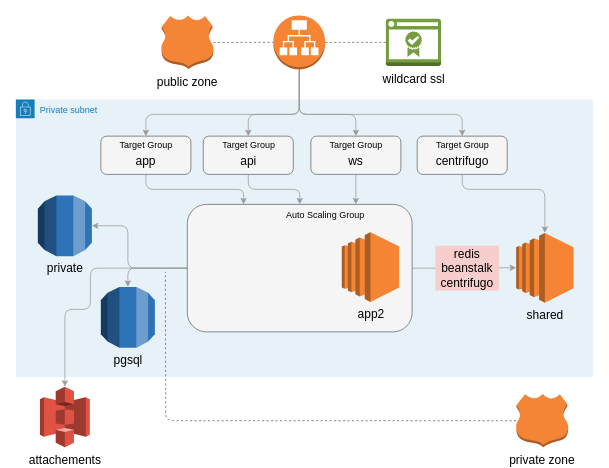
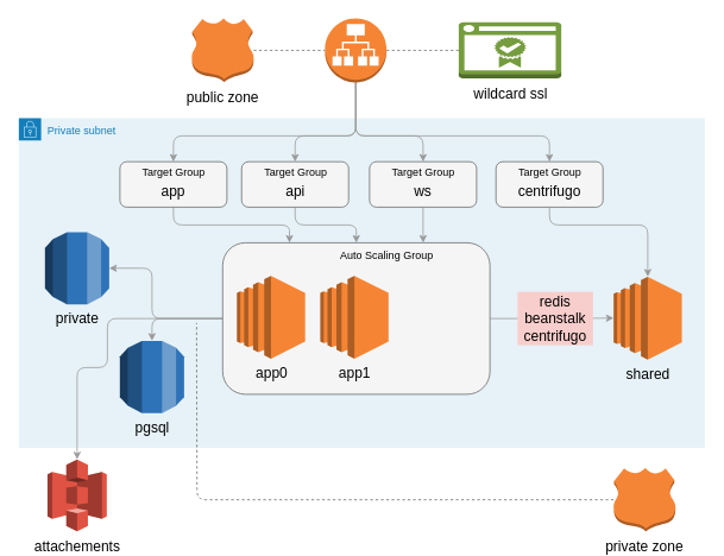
  <mxCell id="0" />
  <mxCell id="1" parent="0" />
  <mxCell id="2" value="Private subnet" style="points=[[0,0],[0.25,0],[0.5,0],[0.75,0],[1,0],[1,0.25],[1,0.5],[1,0.75],[1,1],[0.75,1],[0.5,1],[0.25,1],[0,1],[0,0.75],[0,0.5],[0,0.25]];outlineConnect=0;gradientColor=none;html=1;whiteSpace=wrap;fontSize=12;fontStyle=0;container=1;pointerEvents=0;collapsible=0;recursiveResize=0;shape=mxgraph.aws4.group;grIcon=mxgraph.aws4.group_security_group;grStroke=0;strokeColor=#147EBA;fillColor=#E6F2F8;verticalAlign=top;align=left;spacingLeft=30;fontColor=#147EBA;dashed=0;rounded=1;shadow=0;glass=0;labelBackgroundColor=none;sketch=0;" vertex="1" parent="1"><mxGeometry x="20.65" y="132" width="769.35" height="370" as="geometry" /></mxCell>
  <mxCell id="3" style="edgeStyle=orthogonalEdgeStyle;rounded=1;orthogonalLoop=1;jettySize=auto;html=1;fontSize=16;endArrow=classic;endFill=1;strokeColor=#999999;strokeWidth=1;" edge="1" parent="1" source="7" target="13"><mxGeometry relative="1" as="geometry" /></mxCell>
  <mxCell id="4" style="edgeStyle=orthogonalEdgeStyle;rounded=1;orthogonalLoop=1;jettySize=auto;html=1;entryX=1;entryY=0.5;entryDx=0;entryDy=0;entryPerimeter=0;fontSize=16;endArrow=classic;endFill=1;strokeColor=#999999;strokeWidth=1;" edge="1" parent="1" source="7" target="33"><mxGeometry relative="1" as="geometry"><Array as="points"><mxPoint x="170" y="357" /><mxPoint x="170" y="301" /></Array></mxGeometry></mxCell>
  <mxCell id="5" style="edgeStyle=orthogonalEdgeStyle;rounded=1;orthogonalLoop=1;jettySize=auto;html=1;entryX=0.5;entryY=0;entryDx=0;entryDy=0;entryPerimeter=0;fontSize=16;endArrow=classic;endFill=1;strokeColor=#999999;strokeWidth=1;" edge="1" parent="1" source="7" target="34"><mxGeometry relative="1" as="geometry" /></mxCell>
  <mxCell id="6" style="edgeStyle=orthogonalEdgeStyle;rounded=1;orthogonalLoop=1;jettySize=auto;html=1;fontSize=16;endArrow=classic;endFill=1;strokeColor=#999999;strokeWidth=1;entryX=0.5;entryY=0;entryDx=0;entryDy=0;entryPerimeter=0;" edge="1" parent="1" source="7" target="26"><mxGeometry relative="1" as="geometry"><Array as="points"><mxPoint x="120" y="357" /><mxPoint x="120" y="412" /><mxPoint x="86" y="412" /></Array></mxGeometry></mxCell>
  <mxCell id="7" value="" style="rounded=1;whiteSpace=wrap;html=1;fillColor=#f5f5f5;strokeColor=#666666;fontColor=#333333;" vertex="1" parent="1"><mxGeometry x="249.25" y="272" width="299.75" height="170" as="geometry" /></mxCell>
  <mxCell id="8" style="edgeStyle=orthogonalEdgeStyle;rounded=1;orthogonalLoop=1;jettySize=auto;html=1;fontSize=16;strokeColor=#999999;strokeWidth=1;" edge="1" parent="1" source="12" target="16"><mxGeometry relative="1" as="geometry"><Array as="points"><mxPoint x="399" y="152" /><mxPoint x="194" y="152" /></Array></mxGeometry></mxCell>
  <mxCell id="9" style="edgeStyle=orthogonalEdgeStyle;rounded=1;orthogonalLoop=1;jettySize=auto;html=1;entryX=0.5;entryY=0;entryDx=0;entryDy=0;fontSize=16;strokeColor=#999999;strokeWidth=1;" edge="1" parent="1" source="12" target="18"><mxGeometry relative="1" as="geometry"><Array as="points"><mxPoint x="399" y="152" /><mxPoint x="331" y="152" /></Array></mxGeometry></mxCell>
  <mxCell id="10" style="edgeStyle=orthogonalEdgeStyle;rounded=1;orthogonalLoop=1;jettySize=auto;html=1;entryX=0.5;entryY=0;entryDx=0;entryDy=0;fontSize=16;strokeColor=#999999;strokeWidth=1;" edge="1" parent="1" source="12" target="20"><mxGeometry relative="1" as="geometry"><Array as="points"><mxPoint x="399" y="152" /><mxPoint x="474" y="152" /></Array></mxGeometry></mxCell>
  <mxCell id="11" style="edgeStyle=orthogonalEdgeStyle;rounded=1;orthogonalLoop=1;jettySize=auto;html=1;entryX=0.5;entryY=0;entryDx=0;entryDy=0;fontSize=16;strokeColor=#999999;strokeWidth=1;" edge="1" parent="1" source="12" target="22"><mxGeometry relative="1" as="geometry"><Array as="points"><mxPoint x="399" y="152" /><mxPoint x="616" y="152" /></Array></mxGeometry></mxCell>
  <mxCell id="12" value="" style="outlineConnect=0;dashed=0;verticalLabelPosition=bottom;verticalAlign=top;align=center;html=1;shape=mxgraph.aws3.application_load_balancer;fillColor=#F58534;gradientColor=none;fontSize=16;" vertex="1" parent="1"><mxGeometry x="364" y="20" width="69" height="72" as="geometry" /></mxCell>
  <mxCell id="13" value="shared" style="outlineConnect=0;dashed=0;verticalLabelPosition=bottom;verticalAlign=top;align=center;html=1;shape=mxgraph.aws3.ec2;fillColor=#F58534;gradientColor=none;fontSize=16;" vertex="1" parent="1"><mxGeometry x="687.75" y="310" width="76.5" height="93" as="geometry" /></mxCell>
+ <mxCell id="14" value="app0" style="outlineConnect=0;dashed=0;verticalLabelPosition=bottom;verticalAlign=top;align=center;html=1;shape=mxgraph.aws3.ec2;fillColor=#F58534;gradientColor=none;fontSize=16;" vertex="1" parent="1"><mxGeometry x="265.25" y="309" width="76.5" height="93" as="geometry" /></mxCell>
  <mxCell id="15" style="edgeStyle=orthogonalEdgeStyle;rounded=1;orthogonalLoop=1;jettySize=auto;html=1;entryX=0.25;entryY=0;entryDx=0;entryDy=0;fontSize=16;endArrow=classic;endFill=1;strokeColor=#999999;strokeWidth=1;" edge="1" parent="1" source="16" target="7"><mxGeometry relative="1" as="geometry"><Array as="points"><mxPoint x="194" y="252" /><mxPoint x="324" y="252" /></Array></mxGeometry></mxCell>
  <mxCell id="16" value="" style="rounded=1;whiteSpace=wrap;html=1;labelBackgroundColor=none;fontSize=16;fillColor=#f5f5f5;strokeColor=#666666;fontColor=#333333;" vertex="1" parent="1"><mxGeometry x="134" y="181" width="120" height="51" as="geometry" /></mxCell>
  <mxCell id="17" style="edgeStyle=orthogonalEdgeStyle;rounded=1;orthogonalLoop=1;jettySize=auto;html=1;entryX=0.5;entryY=0;entryDx=0;entryDy=0;fontSize=16;endArrow=classic;endFill=1;strokeColor=#999999;strokeWidth=1;" edge="1" parent="1" source="18" target="7"><mxGeometry relative="1" as="geometry"><Array as="points"><mxPoint x="331" y="252" /><mxPoint x="399" y="252" /></Array></mxGeometry></mxCell>
  <mxCell id="18" value="" style="rounded=1;whiteSpace=wrap;html=1;labelBackgroundColor=none;fontSize=16;fillColor=#f5f5f5;strokeColor=#666666;glass=0;shadow=0;sketch=0;fontColor=#333333;" vertex="1" parent="1"><mxGeometry x="270.5" y="181" width="120" height="51" as="geometry" /></mxCell>
  <mxCell id="19" style="edgeStyle=orthogonalEdgeStyle;rounded=1;orthogonalLoop=1;jettySize=auto;html=1;entryX=0.75;entryY=0;entryDx=0;entryDy=0;fontSize=16;endArrow=classic;endFill=1;strokeColor=#999999;strokeWidth=1;" edge="1" parent="1" source="20" target="7"><mxGeometry relative="1" as="geometry" /></mxCell>
  <mxCell id="20" value="" style="rounded=1;whiteSpace=wrap;html=1;labelBackgroundColor=none;fontSize=16;fillColor=#f5f5f5;strokeColor=#666666;glass=0;shadow=0;sketch=0;fontColor=#333333;" vertex="1" parent="1"><mxGeometry x="414" y="181" width="120" height="51" as="geometry" /></mxCell>
  <mxCell id="21" style="edgeStyle=orthogonalEdgeStyle;rounded=1;orthogonalLoop=1;jettySize=auto;html=1;entryX=0.5;entryY=0;entryDx=0;entryDy=0;entryPerimeter=0;fontSize=16;endArrow=classic;endFill=1;strokeColor=#999999;strokeWidth=1;" edge="1" parent="1" source="22" target="13"><mxGeometry relative="1" as="geometry"><Array as="points"><mxPoint x="616" y="252" /><mxPoint x="726" y="252" /></Array></mxGeometry></mxCell>
  <mxCell id="22" value="" style="rounded=1;whiteSpace=wrap;html=1;labelBackgroundColor=none;fontSize=16;fillColor=#f5f5f5;strokeColor=#666666;glass=0;shadow=0;sketch=0;fontColor=#333333;" vertex="1" parent="1"><mxGeometry x="555.75" y="181" width="120" height="51" as="geometry" /></mxCell>
  <mxCell id="23" value="Auto Scaling Group" style="text;html=1;align=center;verticalAlign=middle;resizable=0;points=[];autosize=1;strokeColor=none;fillColor=none;fontSize=12;" vertex="1" parent="1"><mxGeometry x="376" y="278" width="114" height="18" as="geometry" /></mxCell>
- <mxCell id="25" value="app2" style="outlineConnect=0;dashed=0;verticalLabelPosition=bottom;verticalAlign=top;align=center;html=1;shape=mxgraph.aws3.ec2;fillColor=#F58534;gradientColor=none;fontSize=16;" vertex="1" parent="1"><mxGeometry x="455.25" y="309" width="76.5" height="93" as="geometry" /></mxCell>
+ <mxCell id="24" value="app1" style="outlineConnect=0;dashed=0;verticalLabelPosition=bottom;verticalAlign=top;align=center;html=1;shape=mxgraph.aws3.ec2;fillColor=#F58534;gradientColor=none;fontSize=16;" vertex="1" parent="1"><mxGeometry x="358.75" y="309" width="76.5" height="93" as="geometry" /></mxCell>
  <mxCell id="26" value="attachements" style="outlineConnect=0;dashed=0;verticalLabelPosition=bottom;verticalAlign=top;align=center;html=1;shape=mxgraph.aws3.s3;fillColor=#E05243;gradientColor=none;rounded=1;shadow=0;glass=0;labelBackgroundColor=none;sketch=0;fontSize=16;" vertex="1" parent="1"><mxGeometry x="52.75" y="515.08" width="66.5" height="80.84" as="geometry" /></mxCell>
  <mxCell id="27" style="edgeStyle=orthogonalEdgeStyle;rounded=1;orthogonalLoop=1;jettySize=auto;html=1;fontSize=16;endArrow=none;endFill=0;strokeColor=#666666;strokeWidth=1;dashed=1;" edge="1" parent="1" source="28" target="12"><mxGeometry relative="1" as="geometry" /></mxCell>
  <mxCell id="28" value="public zone" style="outlineConnect=0;dashed=0;verticalLabelPosition=bottom;verticalAlign=top;align=center;html=1;shape=mxgraph.aws3.hosted_zone;fillColor=#F58536;gradientColor=none;rounded=1;shadow=0;glass=0;labelBackgroundColor=none;sketch=0;fontSize=16;" vertex="1" parent="1"><mxGeometry x="214.65" y="20.5" width="69.35" height="71" as="geometry" /></mxCell>
  <mxCell id="29" style="edgeStyle=orthogonalEdgeStyle;rounded=1;orthogonalLoop=1;jettySize=auto;html=1;entryX=1;entryY=0.5;entryDx=0;entryDy=0;entryPerimeter=0;fontSize=16;endArrow=none;endFill=0;strokeColor=#666666;strokeWidth=1;dashed=1;" edge="1" parent="1" source="30" target="12"><mxGeometry relative="1" as="geometry" /></mxCell>
- <mxCell id="30" value="wildcard ssl" style="outlineConnect=0;dashed=0;verticalLabelPosition=bottom;verticalAlign=top;align=center;html=1;shape=mxgraph.aws3.certificate_manager_2;fillColor=#759C3E;gradientColor=none;rounded=1;shadow=0;glass=0;labelBackgroundColor=none;sketch=0;fontSize=16;" vertex="1" parent="1"><mxGeometry x="514" y="24.5" width="73.5" height="63" as="geometry" /></mxCell>
+ <mxCell id="30" value="wildcard ssl" style="outlineConnect=0;dashed=0;verticalLabelPosition=bottom;verticalAlign=top;align=center;html=1;shape=mxgraph.aws3.certificate_manager_2;fillColor=#759C3E;gradientColor=none;rounded=1;shadow=0;glass=0;labelBackgroundColor=none;sketch=0;fontSize=16;" vertex="1" parent="1"><mxGeometry x="514" y="24.5" width="115" height="63" as="geometry" /></mxCell>
  <mxCell id="31" style="edgeStyle=orthogonalEdgeStyle;orthogonalLoop=1;jettySize=auto;html=1;fontSize=16;endArrow=none;endFill=0;strokeColor=#666666;strokeWidth=1;rounded=1;dashed=1;" edge="1" parent="1" source="32"><mxGeometry relative="1" as="geometry"><mxPoint x="220" y="362" as="targetPoint" /></mxGeometry></mxCell>
  <mxCell id="32" value="private zone" style="outlineConnect=0;dashed=0;verticalLabelPosition=bottom;verticalAlign=top;align=center;html=1;shape=mxgraph.aws3.hosted_zone;fillColor=#F58536;gradientColor=none;rounded=1;shadow=0;glass=0;labelBackgroundColor=none;sketch=0;fontSize=16;" vertex="1" parent="1"><mxGeometry x="687.75" y="524.92" width="69.35" height="71" as="geometry" /></mxCell>
  <mxCell id="33" value="private" style="outlineConnect=0;dashed=0;verticalLabelPosition=bottom;verticalAlign=top;align=center;html=1;shape=mxgraph.aws3.rds;fillColor=#2E73B8;gradientColor=none;labelBackgroundColor=none;fontSize=16;" vertex="1" parent="1"><mxGeometry x="50" y="260" width="72" height="81" as="geometry" /></mxCell>
  <mxCell id="34" value="pgsql" style="outlineConnect=0;dashed=0;verticalLabelPosition=bottom;verticalAlign=top;align=center;html=1;shape=mxgraph.aws3.rds;fillColor=#2E73B8;gradientColor=none;labelBackgroundColor=none;fontSize=16;" vertex="1" parent="1"><mxGeometry x="134" y="382" width="72" height="81" as="geometry" /></mxCell>
  <mxCell id="35" value="&lt;span style=&quot;&quot;&gt;redis&lt;/span&gt;&lt;br style=&quot;&quot;&gt;&lt;span style=&quot;&quot;&gt;beanstalk&lt;/span&gt;&lt;br style=&quot;&quot;&gt;&lt;span style=&quot;&quot;&gt;centrifugo&lt;/span&gt;" style="rounded=0;whiteSpace=wrap;html=1;shadow=0;glass=0;labelBackgroundColor=none;sketch=0;fontSize=16;fillColor=#f8cecc;strokeColor=none;" vertex="1" parent="1"><mxGeometry x="580" y="327" width="84.67" height="60" as="geometry" /></mxCell>
  <mxCell id="36" value="Target Group" style="text;html=1;align=center;verticalAlign=middle;resizable=0;points=[];autosize=1;strokeColor=none;fillColor=none;fontSize=12;" vertex="1" parent="1"><mxGeometry x="149" y="183" width="90" height="20" as="geometry" /></mxCell>
  <mxCell id="37" value="app" style="text;html=1;strokeColor=none;fillColor=none;align=center;verticalAlign=middle;whiteSpace=wrap;rounded=0;shadow=0;glass=0;labelBackgroundColor=none;sketch=0;fontSize=16;" vertex="1" parent="1"><mxGeometry x="164" y="199" width="60" height="30" as="geometry" /></mxCell>
  <mxCell id="38" value="Target Group" style="text;html=1;align=center;verticalAlign=middle;resizable=0;points=[];autosize=1;strokeColor=none;fillColor=none;fontSize=12;" vertex="1" parent="1"><mxGeometry x="285.5" y="183" width="90" height="20" as="geometry" /></mxCell>
  <mxCell id="39" value="api" style="text;html=1;strokeColor=none;fillColor=none;align=center;verticalAlign=middle;whiteSpace=wrap;rounded=0;shadow=0;glass=0;labelBackgroundColor=none;sketch=0;fontSize=16;" vertex="1" parent="1"><mxGeometry x="300.5" y="199" width="60" height="30" as="geometry" /></mxCell>
  <mxCell id="40" value="Target Group" style="text;html=1;align=center;verticalAlign=middle;resizable=0;points=[];autosize=1;strokeColor=none;fillColor=none;fontSize=12;" vertex="1" parent="1"><mxGeometry x="429" y="183" width="90" height="20" as="geometry" /></mxCell>
  <mxCell id="41" value="ws" style="text;html=1;strokeColor=none;fillColor=none;align=center;verticalAlign=middle;whiteSpace=wrap;rounded=0;shadow=0;glass=0;labelBackgroundColor=none;sketch=0;fontSize=16;" vertex="1" parent="1"><mxGeometry x="444" y="199" width="60" height="30" as="geometry" /></mxCell>
  <mxCell id="42" value="Target Group" style="text;html=1;align=center;verticalAlign=middle;resizable=0;points=[];autosize=1;strokeColor=none;fillColor=none;fontSize=12;" vertex="1" parent="1"><mxGeometry x="570.75" y="183" width="90" height="20" as="geometry" /></mxCell>
  <mxCell id="43" value="centrifugo" style="text;html=1;strokeColor=none;fillColor=none;align=center;verticalAlign=middle;whiteSpace=wrap;rounded=0;shadow=0;glass=0;labelBackgroundColor=none;sketch=0;fontSize=16;" vertex="1" parent="1"><mxGeometry x="585.75" y="199" width="60" height="30" as="geometry" /></mxCell>
